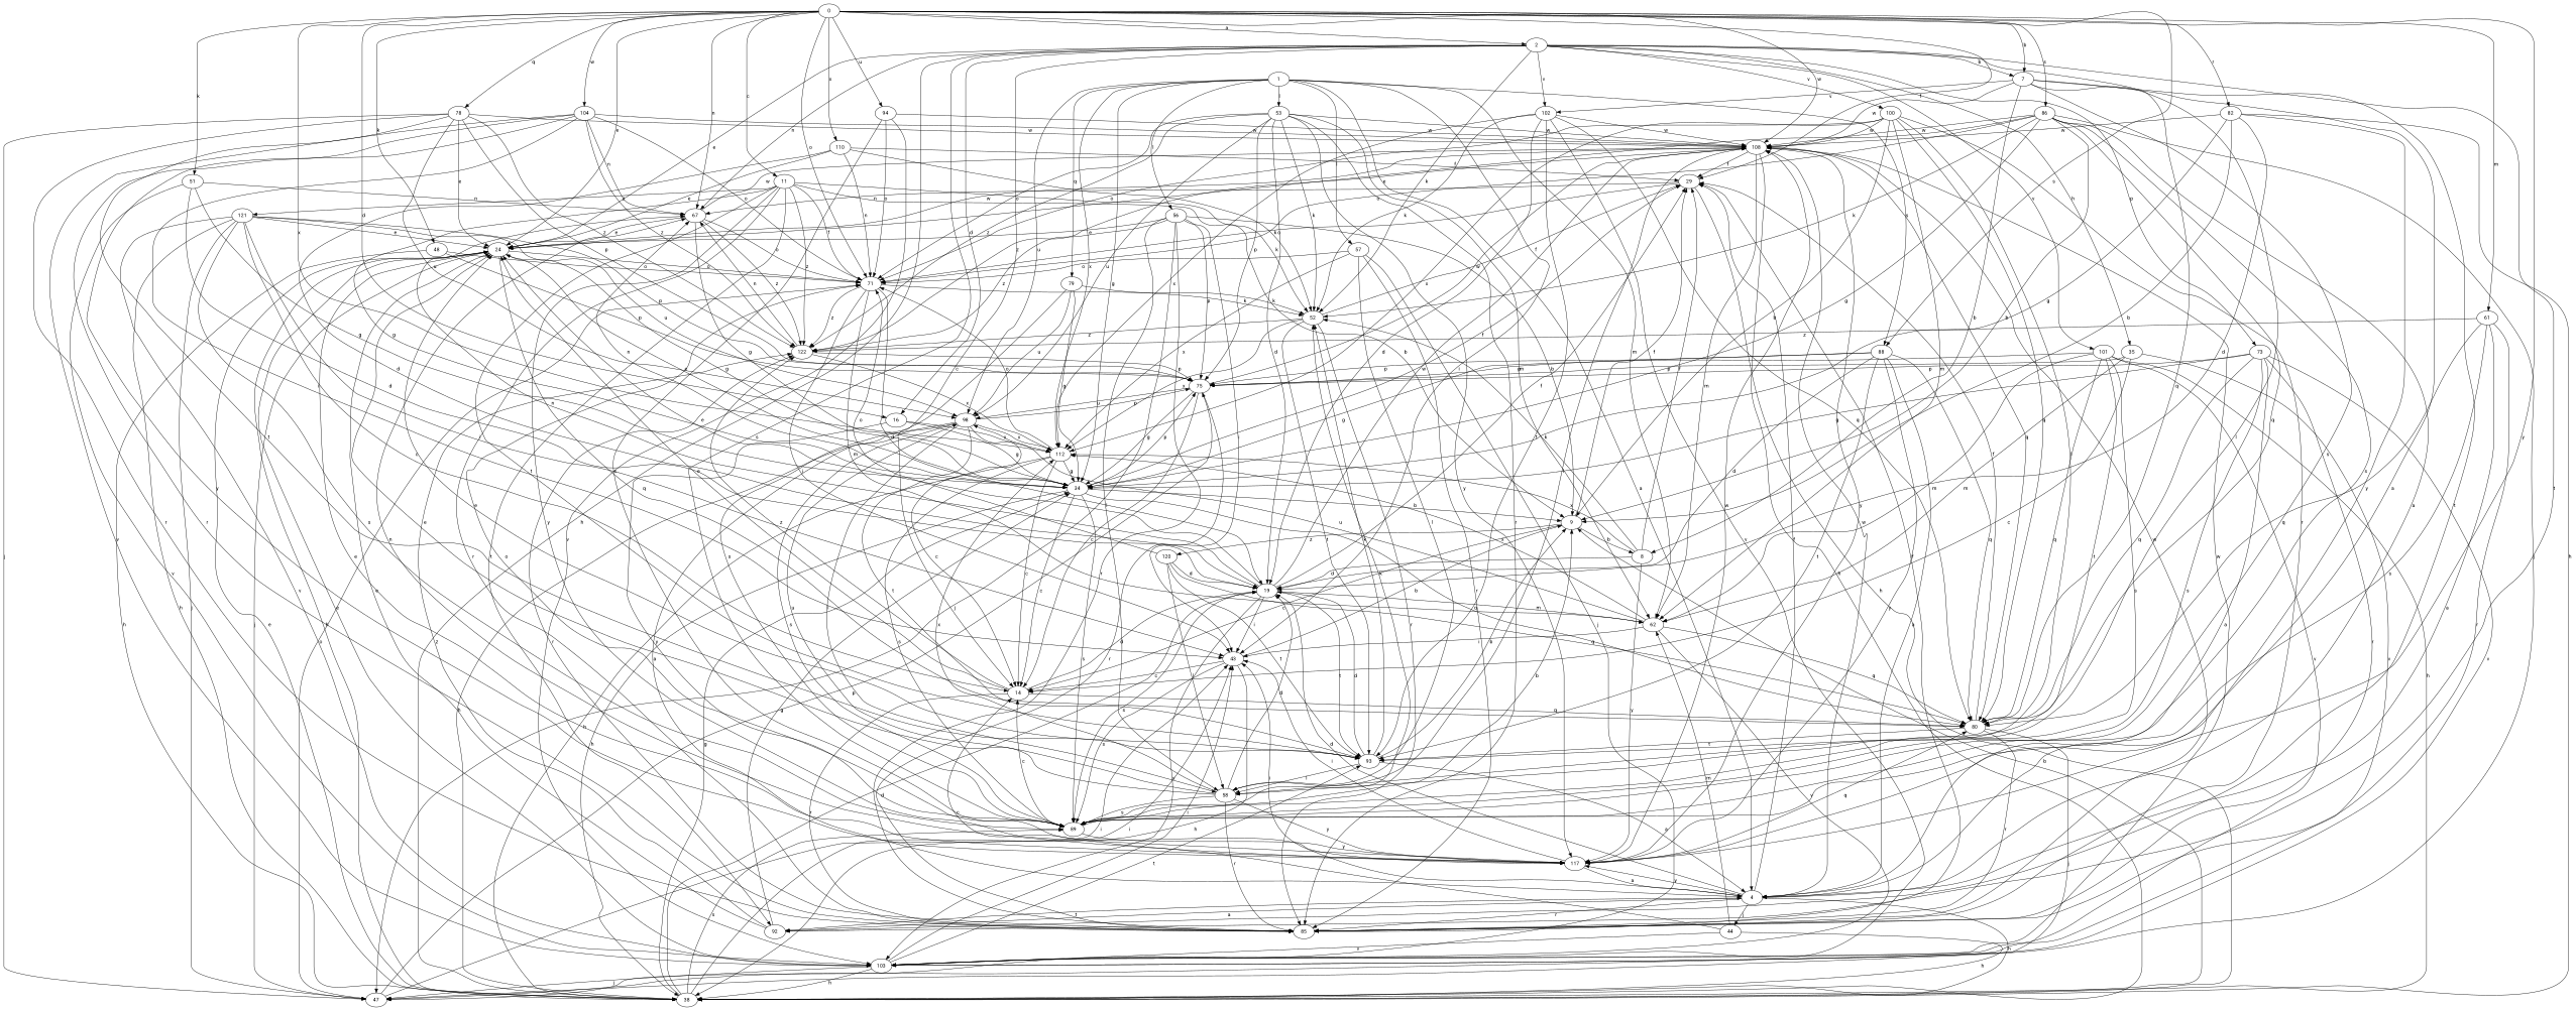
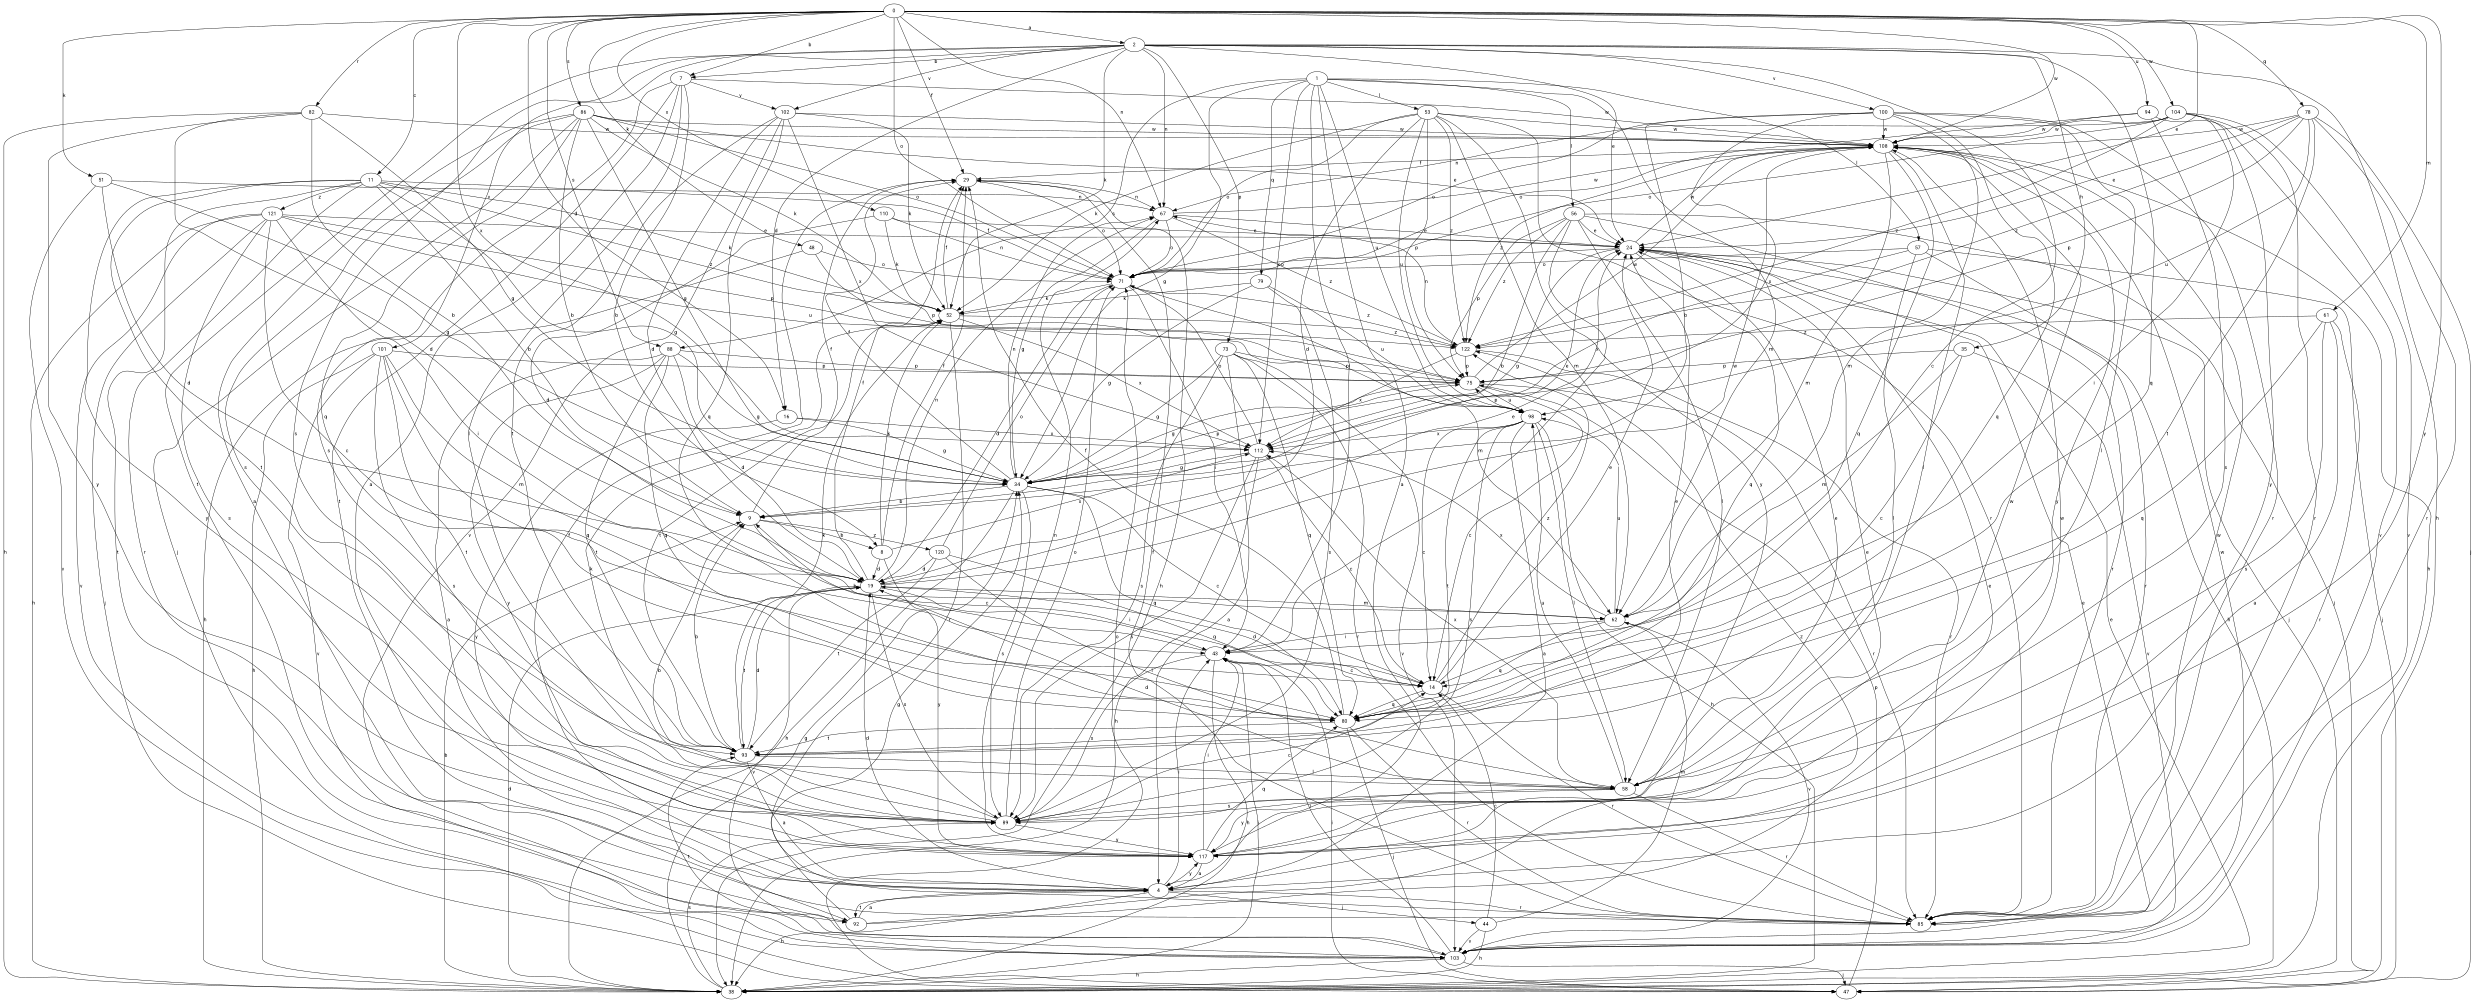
  strict digraph {
    fontname=Roboto
    node [fontname=Roboto]
    edge [fontname=Roboto]
    0
    2
    7
    11
    16
    24
    29
    48
    51
    61
    67
    71
    78
    82
    86
    88
    94
    104
    108
    110
    112
    117
    14
    35
    38
    52
    73
    80
    89
    92
    100
    101
    102
    4
    8
    58
    34
    85
    9
    93
    121
    122
    47
    75
    19
    103
    43
    62
    98
    1
    53
    56
    57
    79
    44
    120
    0 -> 2 [label=a]
    0 -> 7 [label=b]
    0 -> 11 [label=c]
    0 -> 16 [label=d]
    0 -> 24 [label=e]
    0 -> 29 [label=f]
    0 -> 48 [label=k]
    0 -> 51 [label=k]
    0 -> 61 [label=m]
    0 -> 67 [label=n]
    0 -> 71 [label=o]
    0 -> 78 [label=q]
    0 -> 82 [label=r]
    0 -> 86 [label=s]
    0 -> 88 [label=s]
    0 -> 94 [label=u]
    0 -> 104 [label=w]
    0 -> 108 [label=w]
    0 -> 110 [label=x]
    0 -> 112 [label=x]
    0 -> 117 [label=y]
    2 -> 7 [label=b]
    2 -> 16 [label=d]
    2 -> 24 [label=e]
    2 -> 67 [label=n]
    2 -> 14 [label=c]
    2 -> 35 [label=h]
    2 -> 38 [label=h]
    2 -> 52 [label=k]
    2 -> 73 [label=p]
    2 -> 80 [label=q]
    2 -> 89 [label=s]
    2 -> 92 [label=t]
    2 -> 100 [label=v]
    2 -> 101 [label=v]
    2 -> 102 [label=v]
    7 -> 108 [label=w]
    7 -> 89 [label=s]
    7 -> 92 [label=t]
    7 -> 102 [label=v]
    7 -> 4 [label=a]
    7 -> 8 [label=b]
    7 -> 58 [label=l]
    11 -> 71 [label=f]
    11 -> 117 [label=y]
    11 -> 52 [label=k]
    11 -> 92 [label=t]
    11 -> 34 [label=g]
    11 -> 85 [label=r]
    11 -> 9 [label=b]
    11 -> 93 [label=t]
    11 -> 121 [label=z]
    11 -> 122 [label=z]
    16 -> 112 [label=x]
    16 -> 117 [label=y]
    16 -> 34 [label=g]
    24 -> 71 [label=o]
    24 -> 108 [label=w]
    24 -> 38 [label=h]
    24 -> 80 [label=q]
    24 -> 34 [label=g]
    24 -> 47 [label=j]
    29 -> 67 [label=n]
    29 -> 71 [label=o]
    29 -> 38 [label=h]
    48 -> 71 [label=o]
    48 -> 38 [label=h]
    48 -> 75 [label=p]
    51 -> 67 [label=n]
    51 -> 34 [label=g]
    51 -> 19 [label=d]
    51 -> 103 [label=v]
    61 -> 80 [label=q]
    61 -> 89 [label=s]
    61 -> 4 [label=a]
    61 -> 85 [label=r]
    61 -> 122 [label=z]
    67 -> 24 [label=e]
    67 -> 71 [label=o]
    67 -> 108 [label=w]
    67 -> 34 [label=g]
    67 -> 122 [label=z]
    71 -> 52 [label=k]
    71 -> 122 [label=z]
    71 -> 19 [label=d]
    71 -> 43 [label=i]
    71 -> 62 [label=m]
    78 -> 24 [label=e]
    78 -> 108 [label=w]
    78 -> 85 [label=r]
    78 -> 93 [label=t]
    78 -> 122 [label=z]
    78 -> 47 [label=j]
    78 -> 75 [label=p]
    78 -> 98 [label=u]
    82 -> 108 [label=w]
    82 -> 117 [label=y]
    82 -> 38 [label=h]
    82 -> 34 [label=g]
    82 -> 9 [label=b]
    82 -> 19 [label=d]
    86 -> 24 [label=e]
    86 -> 71 [label=o]
    86 -> 108 [label=w]
    86 -> 52 [label=k]
    86 -> 80 [label=q]
    86 -> 89 [label=s]
    86 -> 4 [label=a]
    86 -> 34 [label=g]
    86 -> 9 [label=b]
    86 -> 47 [label=j]
    88 -> 117 [label=y]
    88 -> 80 [label=q]
    88 -> 4 [label=a]
    88 -> 34 [label=g]
    88 -> 93 [label=t]
    88 -> 75 [label=p]
    88 -> 19 [label=d]
    94 -> 71 [label=o]
    94 -> 108 [label=w]
    94 -> 89 [label=s]
    94 -> 103 [label=v]
    104 -> 67 [label=n]
    104 -> 71 [label=o]
    104 -> 108 [label=w]
    104 -> 117 [label=y]
    104 -> 85 [label=r]
    104 -> 122 [label=z]
    104 -> 103 [label=v]
    104 -> 43 [label=i]
    108 -> 29 [label=f]
    108 -> 117 [label=y]
    108 -> 38 [label=h]
    108 -> 80 [label=q]
    108 -> 58 [label=l]
    108 -> 122 [label=z]
    108 -> 62 [label=m]
    110 -> 24 [label=e]
-   110 -> 29 [label=f]
    110 -> 71 [label=n]
    110 -> 52 [label=k]
    110 -> 19 [label=d]
    112 -> 71 [label=o]
    112 -> 14 [label=c]
    112 -> 38 [label=h]
    112 -> 89 [label=s]
    112 -> 34 [label=g]
    117 -> 24 [label=e]
    117 -> 67 [label=n]
    117 -> 108 [label=w]
    117 -> 80 [label=q]
    117 -> 4 [label=a]
    117 -> 43 [label=i]
    14 -> 24 [label=e]
    14 -> 80 [label=q]
    14 -> 85 [label=r]
    14 -> 122 [label=z]
    14 -> 19 [label=d]
    35 -> 14 [label=c]
    35 -> 75 [label=p]
    35 -> 103 [label=v]
    35 -> 62 [label=m]
    38 -> 24 [label=e]
    38 -> 89 [label=s]
    38 -> 34 [label=g]
    38 -> 9 [label=b]
    38 -> 19 [label=d]
    38 -> 43 [label=i]
    52 -> 29 [label=f]
    52 -> 112 [label=x]
    52 -> 85 [label=r]
    52 -> 93 [label=t]
    52 -> 122 [label=z]
    73 -> 80 [label=q]
    73 -> 89 [label=s]
    73 -> 4 [label=a]
    73 -> 34 [label=g]
    73 -> 85 [label=r]
    73 -> 75 [label=p]
    73 -> 103 [label=v]
    80 -> 29 [label=f]
    80 -> 85 [label=r]
    80 -> 93 [label=t]
    80 -> 47 [label=j]
    89 -> 71 [label=o]
    89 -> 117 [label=y]
    89 -> 14 [label=c]
    89 -> 52 [label=k]
    89 -> 9 [label=b]
    92 -> 24 [label=e]
    92 -> 4 [label=a]
    92 -> 34 [label=g]
    92 -> 122 [label=z]
    100 -> 71 [label=o]
    100 -> 108 [label=w]
    100 -> 112 [label=x]
    100 -> 80 [label=q]
    100 -> 58 [label=l]
    100 -> 85 [label=r]
    100 -> 9 [label=b]
    100 -> 62 [label=m]
    101 -> 38 [label=h]
    101 -> 80 [label=q]
    101 -> 89 [label=s]
    101 -> 93 [label=t]
    101 -> 75 [label=p]
    101 -> 103 [label=v]
    101 -> 62 [label=m]
    102 -> 108 [label=w]
    102 -> 112 [label=x]
    102 -> 52 [label=k]
    102 -> 80 [label=q]
    102 -> 93 [label=t]
    102 -> 19 [label=d]
    102 -> 103 [label=v]
    4 -> 29 [label=f]
    4 -> 108 [label=w]
    4 -> 117 [label=y]
    4 -> 38 [label=h]
    4 -> 92 [label=t]
    4 -> 85 [label=r]
    4 -> 19 [label=d]
    4 -> 43 [label=i]
    4 -> 44 [label=j]
    8 -> 29 [label=f]
    8 -> 112 [label=x]
    8 -> 117 [label=y]
    8 -> 52 [label=k]
    8 -> 19 [label=d]
    58 -> 24 [label=e]
    58 -> 112 [label=x]
    58 -> 117 [label=y]
    58 -> 89 [label=s]
    58 -> 85 [label=r]
    58 -> 19 [label=d]
    58 -> 98 [label=u]
    34 -> 24 [label=e]
    34 -> 29 [label=f]
    34 -> 67 [label=n]
    34 -> 14 [label=c]
    34 -> 38 [label=h]
    34 -> 80 [label=q]
    34 -> 89 [label=s]
    34 -> 9 [label=b]
    34 -> 75 [label=p]
    85 -> 29 [label=f]
    85 -> 108 [label=w]
    9 -> 29 [label=f]
    9 -> 14 [label=c]
    9 -> 8 [label=b]
    9 -> 120 [label=z]
    93 -> 24 [label=e]
    93 -> 52 [label=k]
    93 -> 4 [label=a]
    93 -> 58 [label=l]
    93 -> 9 [label=b]
    93 -> 19 [label=d]
    121 -> 24 [label=e]
    121 -> 14 [label=c]
    121 -> 38 [label=h]
    121 -> 89 [label=s]
    121 -> 47 [label=j]
    121 -> 75 [label=p]
    121 -> 103 [label=v]
    121 -> 43 [label=i]
    121 -> 98 [label=u]
    122 -> 67 [label=n]
    122 -> 112 [label=x]
-   85 -> 122 [label=r]
+   122 -> 85 [label=r]
    122 -> 75 [label=p]
    47 -> 71 [label=o]
    47 -> 75 [label=p]
    47 -> 43 [label=i]
    75 -> 108 [label=w]
    75 -> 14 [label=c]
    75 -> 34 [label=g]
    75 -> 85 [label=r]
    75 -> 98 [label=u]
    19 -> 24 [label=e]
    19 -> 29 [label=f]
    19 -> 67 [label=n]
    19 -> 108 [label=w]
    19 -> 89 [label=s]
    19 -> 93 [label=t]
    19 -> 103 [label=v]
    19 -> 43 [label=i]
    19 -> 62 [label=m]
    103 -> 24 [label=e]
    103 -> 108 [label=w]
    103 -> 38 [label=h]
    103 -> 93 [label=t]
    103 -> 47 [label=j]
    103 -> 43 [label=i]
    43 -> 14 [label=c]
    43 -> 38 [label=h]
    43 -> 89 [label=s]
    43 -> 9 [label=b]
    62 -> 112 [label=x]
    62 -> 80 [label=q]
    62 -> 103 [label=v]
    62 -> 43 [label=i]
    62 -> 98 [label=u]
    98 -> 112 [label=x]
    98 -> 14 [label=c]
    98 -> 38 [label=h]
    98 -> 89 [label=s]
    98 -> 4 [label=a]
    98 -> 58 [label=l]
    98 -> 93 [label=t]
    98 -> 75 [label=p]
    1 -> 88 [label=s]
    1 -> 112 [label=x]
    1 -> 4 [label=a]
    1 -> 34 [label=g]
    1 -> 43 [label=i]
    1 -> 62 [label=m]
    1 -> 98 [label=u]
    1 -> 53 [label=l]
    1 -> 56 [label=l]
    1 -> 57 [label=l]
    1 -> 79 [label=q]
    53 -> 71 [label=o]
    53 -> 108 [label=w]
    53 -> 117 [label=y]
    53 -> 52 [label=k]
    53 -> 85 [label=r]
    53 -> 122 [label=z]
    53 -> 75 [label=p]
    53 -> 19 [label=d]
    53 -> 62 [label=m]
    53 -> 98 [label=u]
    56 -> 24 [label=e]
    56 -> 58 [label=l]
    56 -> 85 [label=r]
    56 -> 9 [label=b]
    56 -> 122 [label=z]
    56 -> 47 [label=j]
    56 -> 75 [label=p]
    56 -> 43 [label=i]
    57 -> 71 [label=o]
    57 -> 112 [label=x]
    57 -> 58 [label=l]
    57 -> 85 [label=r]
    57 -> 47 [label=j]
    79 -> 52 [label=k]
    79 -> 89 [label=s]
    79 -> 34 [label=g]
    79 -> 98 [label=u]
    44 -> 14 [label=c]
    44 -> 38 [label=h]
    44 -> 103 [label=v]
    44 -> 62 [label=m]
    120 -> 71 [label=o]
    120 -> 80 [label=q]
    120 -> 58 [label=l]
    120 -> 93 [label=t]
    120 -> 19 [label=d]
  }
